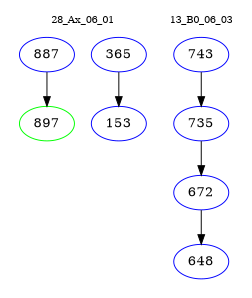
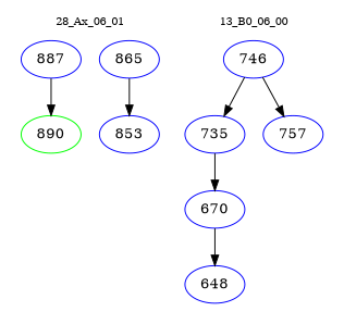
  digraph {
    node [color=blue]
    edge [color=black]
-   n1 [label=365]
+   n1 [label=865]
    n2 [label=887]
-   n3 [label=153]
-   n4 [color=green label=897]
+   n3 [label=853]
+   n4 [color=green label=890]
    n5 [label=735]
-   n6 [label=672]
-   n7 [label=743]
+   n6 [label=670]
+   n7 [label=746]
    n8 [label=648]
+   n9 [label=757]
    subgraph cluster_1 {
      color=white
      fontsize=10
      label="28_Ax_06_01"
      n1
      n2
      n3
      n4
    }
    subgraph cluster_2 {
      color=white
      fontsize=10
-     label="13_B0_06_03"
+     label="13_B0_06_00"
      n5
      n6
      n7
      n8
+     n9
    }
    n1 -> n3
    n2 -> n4
    n5 -> n6
    n6 -> n8
    n7 -> n5
+   n7 -> n9
  }
